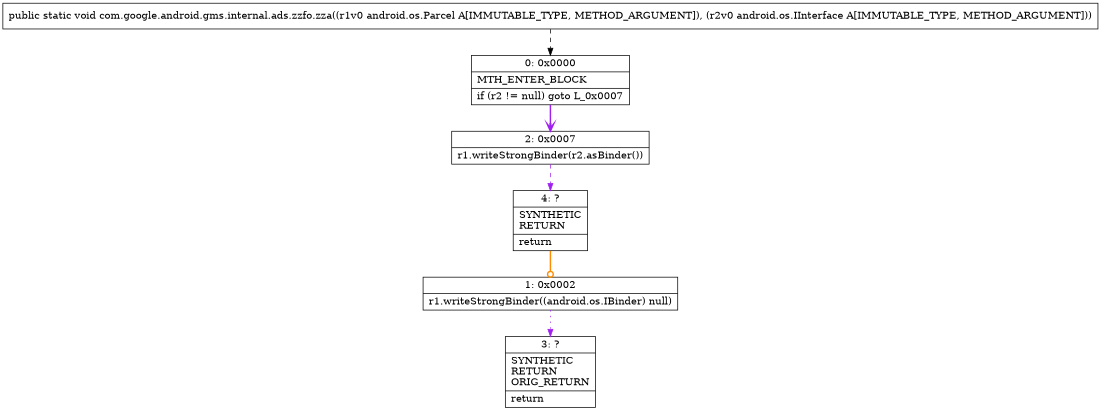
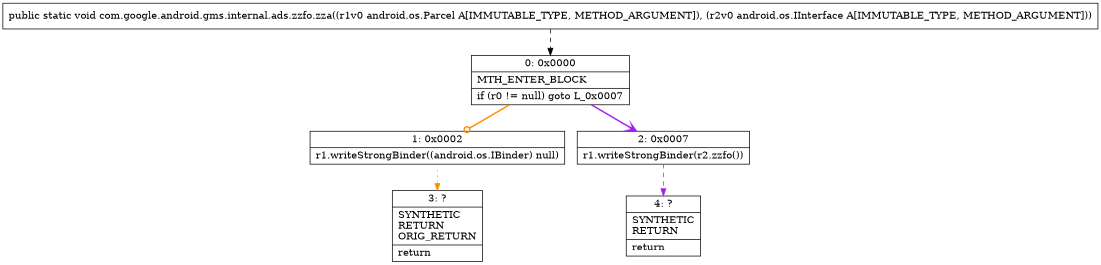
  digraph {
    fontname="DejaVu Serif"
    node [fontname="DejaVu Serif" shape=record]
    edge [arrowhead=normal color=darkorange fontname="DejaVu Serif" style=bold]
-   n1 [label="{0\:\ 0x0000|MTH_ENTER_BLOCK\l|if (r2 != null) goto L_0x0007\l}"]
+   n1 [label="{0\:\ 0x0000|MTH_ENTER_BLOCK\l|if (r0 != null) goto L_0x0007\l}"]
    n2 [label="{1\:\ 0x0002|r1.writeStrongBinder((android.os.IBinder) null)\l}"]
-   n3 [label="{2\:\ 0x0007|r1.writeStrongBinder(r2.asBinder())\l}"]
+   n3 [label="{2\:\ 0x0007|r1.writeStrongBinder(r2.zzfo())\l}"]
    n4 [label="{3\:\ ?|SYNTHETIC\lRETURN\lORIG_RETURN\l|return\l}"]
    n5 [label="{4\:\ ?|SYNTHETIC\lRETURN\l|return\l}"]
    n6 [label="{public static void com.google.android.gms.internal.ads.zzfo.zza((r1v0 android.os.Parcel A[IMMUTABLE_TYPE, METHOD_ARGUMENT]), (r2v0 android.os.IInterface A[IMMUTABLE_TYPE, METHOD_ARGUMENT])) }"]
-   n5 -> n2 [arrowhead=odot]
+   n1 -> n2 [arrowhead=odot]
    n1 -> n3 [arrowhead=vee color=purple]
-   n2 -> n4 [color=purple style=dotted]
+   n2 -> n4 [style=dotted]
    n3 -> n5 [color=purple style=dashed]
    n6 -> n1 [color=black style=dashed]
  }
